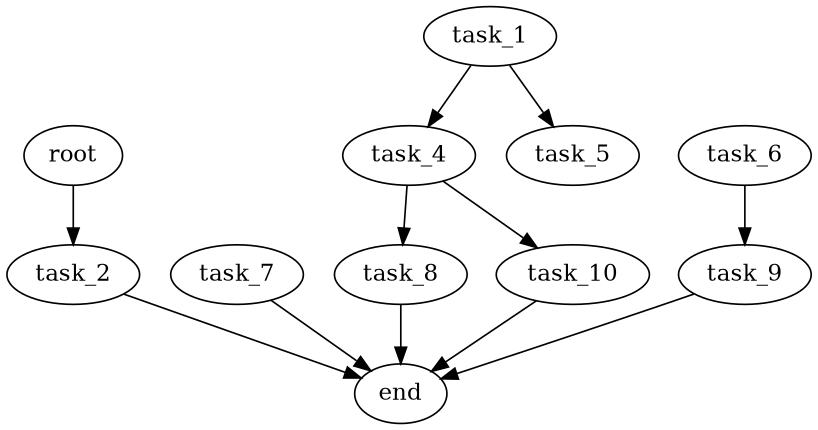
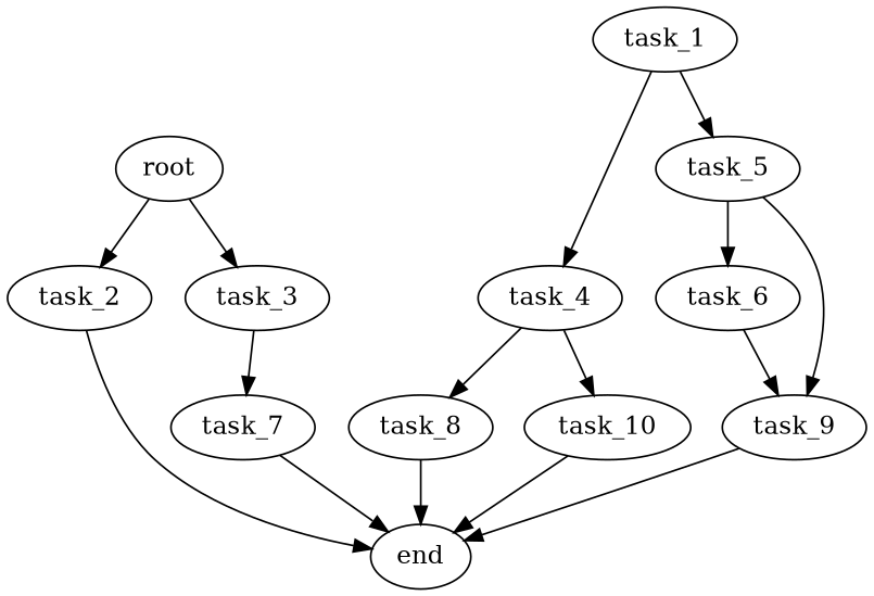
  digraph {
    root
    task_2
+   task_3
    task_1
    task_4
    task_5
    end
    task_7
    task_8
    task_10
    task_6
    task_9
    root -> task_2
+   root -> task_3
    task_2 -> end
+   task_3 -> task_7
    task_1 -> task_4
    task_1 -> task_5
    task_4 -> task_8
    task_4 -> task_10
+   task_5 -> task_6
+   task_5 -> task_9
    task_7 -> end
    task_8 -> end
    task_10 -> end
    task_6 -> task_9
    task_9 -> end
  }
